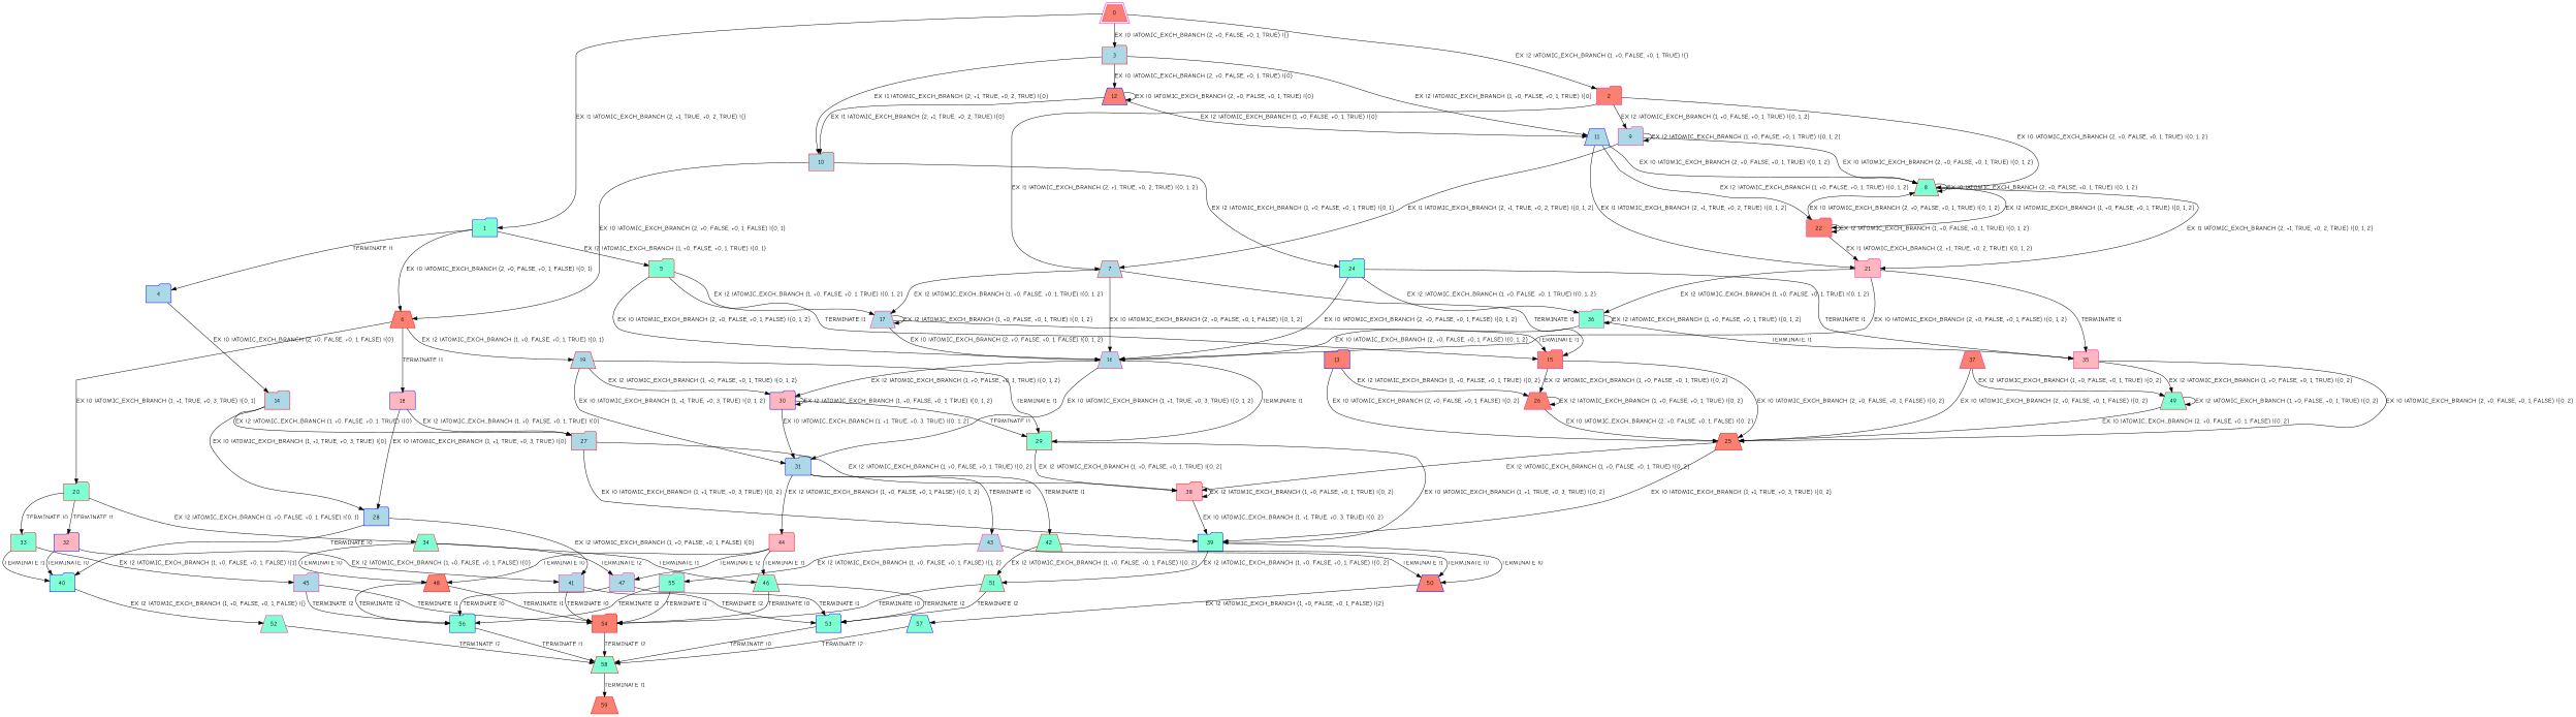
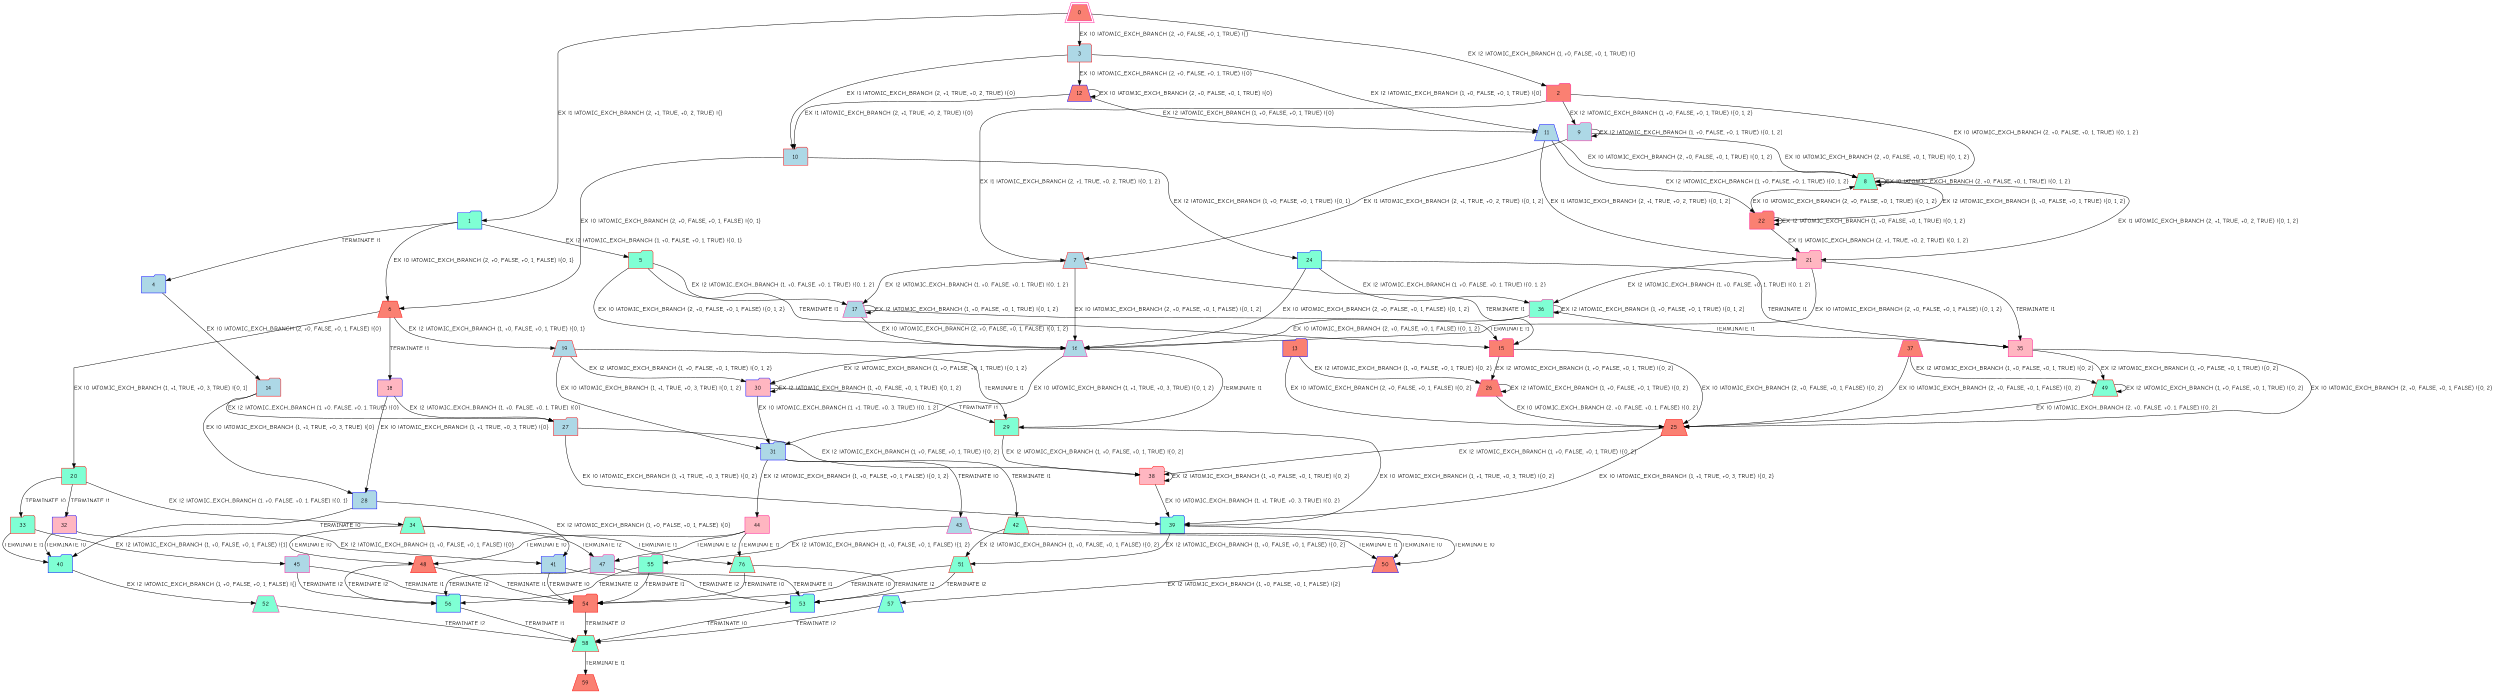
  digraph {
    fontname="Comic Neue"
    node [color=red fillcolor=aquamarine fontname="Comic Neue" shape=folder style=filled]
    edge [fontname="Comic Neue"]
    0 [color=deeppink fillcolor=salmon peripheries=2 shape=trapezium]
    1 [color=blue]
    2 [color=deeppink fillcolor=salmon]
    3 [fillcolor=lightblue]
    4 [color=blue fillcolor=lightblue]
    5
    6 [fillcolor=salmon shape=trapezium]
    7 [fillcolor=lightblue shape=trapezium]
    8 [shape=trapezium]
    9 [color=deeppink fillcolor=lightblue]
    10 [fillcolor=lightblue]
    11 [color=blue fillcolor=lightblue shape=trapezium]
    12 [color=blue fillcolor=salmon shape=trapezium]
    14 [fillcolor=lightblue]
    15 [color=deeppink fillcolor=salmon]
    16 [color=deeppink fillcolor=lightblue shape=trapezium]
    17 [color=deeppink fillcolor=lightblue shape=trapezium]
    18 [color=blue fillcolor=lightpink]
    19 [fillcolor=lightblue shape=trapezium]
    20
    21 [color=deeppink fillcolor=lightpink]
    22 [color=deeppink fillcolor=salmon]
    24 [color=blue]
    13 [color=blue fillcolor=salmon]
    25 [fillcolor=salmon shape=trapezium]
    26 [color=deeppink fillcolor=salmon shape=trapezium]
    27 [fillcolor=lightblue]
    28 [color=blue fillcolor=lightblue]
    29
    30 [color=blue fillcolor=lightpink]
    31 [color=blue fillcolor=lightblue]
    32 [color=blue fillcolor=lightpink]
    33
    34 [shape=trapezium]
    35 [color=deeppink fillcolor=lightpink]
    36 [color=deeppink]
    38 [fillcolor=lightpink]
    39 [color=blue]
    40 [color=blue]
-   41 [color=deeppink fillcolor=lightblue]
+   41 [color=blue fillcolor=lightblue]
    42 [shape=trapezium]
    43 [color=deeppink fillcolor=lightblue shape=trapezium]
-   44 [fillcolor=lightpink]
+   44 [color=deeppink fillcolor=lightpink]
    45 [color=deeppink fillcolor=lightblue]
-   46 [shape=trapezium]
+   46 [shape=trapezium label=76]
    47 [color=deeppink fillcolor=lightblue]
    48 [fillcolor=salmon shape=trapezium]
    49 [shape=trapezium]
    37 [color=deeppink fillcolor=salmon shape=trapezium]
    50 [color=blue fillcolor=salmon shape=trapezium]
    51 [shape=trapezium]
    52 [color=deeppink shape=trapezium]
    53 [color=blue]
    54 [fillcolor=salmon]
    55 [color=deeppink]
    56 [color=blue]
    57 [color=blue shape=trapezium]
    58 [shape=trapezium]
    59 [fillcolor=salmon shape=trapezium]
    0 -> 1 [label="EX !1 !ATOMIC_EXCH_BRANCH (2, +1, TRUE, +0, 2, TRUE) !{}"]
    0 -> 2 [label="EX !2 !ATOMIC_EXCH_BRANCH (1, +0, FALSE, +0, 1, TRUE) !{}"]
    0 -> 3 [label="EX !0 !ATOMIC_EXCH_BRANCH (2, +0, FALSE, +0, 1, TRUE) !{}"]
    1 -> 4 [label="TERMINATE !1"]
    1 -> 5 [label="EX !2 !ATOMIC_EXCH_BRANCH (1, +0, FALSE, +0, 1, TRUE) !{0, 1}"]
    1 -> 6 [label="EX !0 !ATOMIC_EXCH_BRANCH (2, +0, FALSE, +0, 1, FALSE) !{0, 1}"]
    2 -> 7 [label="EX !1 !ATOMIC_EXCH_BRANCH (2, +1, TRUE, +0, 2, TRUE) !{0, 1, 2}"]
    2 -> 8 [label="EX !0 !ATOMIC_EXCH_BRANCH (2, +0, FALSE, +0, 1, TRUE) !{0, 1, 2}"]
    2 -> 9 [label="EX !2 !ATOMIC_EXCH_BRANCH (1, +0, FALSE, +0, 1, TRUE) !{0, 1, 2}"]
    3 -> 10 [label="EX !1 !ATOMIC_EXCH_BRANCH (2, +1, TRUE, +0, 2, TRUE) !{0}"]
    3 -> 11 [label="EX !2 !ATOMIC_EXCH_BRANCH (1, +0, FALSE, +0, 1, TRUE) !{0}"]
    3 -> 12 [label="EX !0 !ATOMIC_EXCH_BRANCH (2, +0, FALSE, +0, 1, TRUE) !{0}"]
    4 -> 14 [label="EX !0 !ATOMIC_EXCH_BRANCH (2, +0, FALSE, +0, 1, FALSE) !{0}"]
    5 -> 15 [label="TERMINATE !1"]
    5 -> 16 [label="EX !0 !ATOMIC_EXCH_BRANCH (2, +0, FALSE, +0, 1, FALSE) !{0, 1, 2}"]
    5 -> 17 [label="EX !2 !ATOMIC_EXCH_BRANCH (1, +0, FALSE, +0, 1, TRUE) !{0, 1, 2}"]
    6 -> 18 [label="TERMINATE !1"]
    6 -> 19 [label="EX !2 !ATOMIC_EXCH_BRANCH (1, +0, FALSE, +0, 1, TRUE) !{0, 1}"]
    6 -> 20 [label="EX !0 !ATOMIC_EXCH_BRANCH (1, +1, TRUE, +0, 3, TRUE) !{0, 1}"]
    7 -> 15 [label="TERMINATE !1"]
    7 -> 16 [label="EX !0 !ATOMIC_EXCH_BRANCH (2, +0, FALSE, +0, 1, FALSE) !{0, 1, 2}"]
    7 -> 17 [label="EX !2 !ATOMIC_EXCH_BRANCH (1, +0, FALSE, +0, 1, TRUE) !{0, 1, 2}"]
    8 -> 8 [label="EX !0 !ATOMIC_EXCH_BRANCH (2, +0, FALSE, +0, 1, TRUE) !{0, 1, 2}"]
    8 -> 21 [label="EX !1 !ATOMIC_EXCH_BRANCH (2, +1, TRUE, +0, 2, TRUE) !{0, 1, 2}"]
    8 -> 22 [label="EX !2 !ATOMIC_EXCH_BRANCH (1, +0, FALSE, +0, 1, TRUE) !{0, 1, 2}"]
    9 -> 7 [label="EX !1 !ATOMIC_EXCH_BRANCH (2, +1, TRUE, +0, 2, TRUE) !{0, 1, 2}"]
    9 -> 8 [label="EX !0 !ATOMIC_EXCH_BRANCH (2, +0, FALSE, +0, 1, TRUE) !{0, 1, 2}"]
    9 -> 9 [label="EX !2 !ATOMIC_EXCH_BRANCH (1, +0, FALSE, +0, 1, TRUE) !{0, 1, 2}"]
    10 -> 6 [label="EX !0 !ATOMIC_EXCH_BRANCH (2, +0, FALSE, +0, 1, FALSE) !{0, 1}"]
    10 -> 24 [label="EX !2 !ATOMIC_EXCH_BRANCH (1, +0, FALSE, +0, 1, TRUE) !{0, 1}"]
    11 -> 8 [label="EX !0 !ATOMIC_EXCH_BRANCH (2, +0, FALSE, +0, 1, TRUE) !{0, 1, 2}"]
    11 -> 21 [label="EX !1 !ATOMIC_EXCH_BRANCH (2, +1, TRUE, +0, 2, TRUE) !{0, 1, 2}"]
    11 -> 22 [label="EX !2 !ATOMIC_EXCH_BRANCH (1, +0, FALSE, +0, 1, TRUE) !{0, 1, 2}"]
    12 -> 10 [label="EX !1 !ATOMIC_EXCH_BRANCH (2, +1, TRUE, +0, 2, TRUE) !{0}"]
    12 -> 11 [label="EX !2 !ATOMIC_EXCH_BRANCH (1, +0, FALSE, +0, 1, TRUE) !{0}"]
    12 -> 12 [label="EX !0 !ATOMIC_EXCH_BRANCH (2, +0, FALSE, +0, 1, TRUE) !{0}"]
    14 -> 27 [label="EX !2 !ATOMIC_EXCH_BRANCH (1, +0, FALSE, +0, 1, TRUE) !{0}"]
    14 -> 28 [label="EX !0 !ATOMIC_EXCH_BRANCH (1, +1, TRUE, +0, 3, TRUE) !{0}"]
    15 -> 25 [label="EX !0 !ATOMIC_EXCH_BRANCH (2, +0, FALSE, +0, 1, FALSE) !{0, 2}"]
    15 -> 26 [label="EX !2 !ATOMIC_EXCH_BRANCH (1, +0, FALSE, +0, 1, TRUE) !{0, 2}"]
    16 -> 29 [label="TERMINATE !1"]
    16 -> 30 [label="EX !2 !ATOMIC_EXCH_BRANCH (1, +0, FALSE, +0, 1, TRUE) !{0, 1, 2}"]
    16 -> 31 [label="EX !0 !ATOMIC_EXCH_BRANCH (1, +1, TRUE, +0, 3, TRUE) !{0, 1, 2}"]
    17 -> 15 [label="TERMINATE !1"]
    17 -> 16 [label="EX !0 !ATOMIC_EXCH_BRANCH (2, +0, FALSE, +0, 1, FALSE) !{0, 1, 2}"]
    17 -> 17 [label="EX !2 !ATOMIC_EXCH_BRANCH (1, +0, FALSE, +0, 1, TRUE) !{0, 1, 2}"]
    18 -> 27 [label="EX !2 !ATOMIC_EXCH_BRANCH (1, +0, FALSE, +0, 1, TRUE) !{0}"]
    18 -> 28 [label="EX !0 !ATOMIC_EXCH_BRANCH (1, +1, TRUE, +0, 3, TRUE) !{0}"]
    19 -> 29 [label="TERMINATE !1"]
    19 -> 30 [label="EX !2 !ATOMIC_EXCH_BRANCH (1, +0, FALSE, +0, 1, TRUE) !{0, 1, 2}"]
    19 -> 31 [label="EX !0 !ATOMIC_EXCH_BRANCH (1, +1, TRUE, +0, 3, TRUE) !{0, 1, 2}"]
    20 -> 32 [label="TERMINATE !1"]
    20 -> 33 [label="TERMINATE !0"]
    20 -> 34 [label="EX !2 !ATOMIC_EXCH_BRANCH (1, +0, FALSE, +0, 1, FALSE) !{0, 1}"]
    21 -> 16 [label="EX !0 !ATOMIC_EXCH_BRANCH (2, +0, FALSE, +0, 1, FALSE) !{0, 1, 2}"]
    21 -> 35 [label="TERMINATE !1"]
    21 -> 36 [label="EX !2 !ATOMIC_EXCH_BRANCH (1, +0, FALSE, +0, 1, TRUE) !{0, 1, 2}"]
    22 -> 8 [label="EX !0 !ATOMIC_EXCH_BRANCH (2, +0, FALSE, +0, 1, TRUE) !{0, 1, 2}"]
    22 -> 21 [label="EX !1 !ATOMIC_EXCH_BRANCH (2, +1, TRUE, +0, 2, TRUE) !{0, 1, 2}"]
    22 -> 22 [label="EX !2 !ATOMIC_EXCH_BRANCH (1, +0, FALSE, +0, 1, TRUE) !{0, 1, 2}"]
    24 -> 16 [label="EX !0 !ATOMIC_EXCH_BRANCH (2, +0, FALSE, +0, 1, FALSE) !{0, 1, 2}"]
    24 -> 35 [label="TERMINATE !1"]
    24 -> 36 [label="EX !2 !ATOMIC_EXCH_BRANCH (1, +0, FALSE, +0, 1, TRUE) !{0, 1, 2}"]
    13 -> 25 [label="EX !0 !ATOMIC_EXCH_BRANCH (2, +0, FALSE, +0, 1, FALSE) !{0, 2}"]
    13 -> 26 [label="EX !2 !ATOMIC_EXCH_BRANCH (1, +0, FALSE, +0, 1, TRUE) !{0, 2}"]
    25 -> 38 [label="EX !2 !ATOMIC_EXCH_BRANCH (1, +0, FALSE, +0, 1, TRUE) !{0, 2}"]
    25 -> 39 [label="EX !0 !ATOMIC_EXCH_BRANCH (1, +1, TRUE, +0, 3, TRUE) !{0, 2}"]
    26 -> 25 [label="EX !0 !ATOMIC_EXCH_BRANCH (2, +0, FALSE, +0, 1, FALSE) !{0, 2}"]
    26 -> 26 [label="EX !2 !ATOMIC_EXCH_BRANCH (1, +0, FALSE, +0, 1, TRUE) !{0, 2}"]
    27 -> 38 [label="EX !2 !ATOMIC_EXCH_BRANCH (1, +0, FALSE, +0, 1, TRUE) !{0, 2}"]
    27 -> 39 [label="EX !0 !ATOMIC_EXCH_BRANCH (1, +1, TRUE, +0, 3, TRUE) !{0, 2}"]
    28 -> 40 [label="TERMINATE !0"]
    28 -> 41 [label="EX !2 !ATOMIC_EXCH_BRANCH (1, +0, FALSE, +0, 1, FALSE) !{0}"]
    29 -> 38 [label="EX !2 !ATOMIC_EXCH_BRANCH (1, +0, FALSE, +0, 1, TRUE) !{0, 2}"]
    29 -> 39 [label="EX !0 !ATOMIC_EXCH_BRANCH (1, +1, TRUE, +0, 3, TRUE) !{0, 2}"]
    30 -> 29 [label="TERMINATE !1"]
    30 -> 30 [label="EX !2 !ATOMIC_EXCH_BRANCH (1, +0, FALSE, +0, 1, TRUE) !{0, 1, 2}"]
    30 -> 31 [label="EX !0 !ATOMIC_EXCH_BRANCH (1, +1, TRUE, +0, 3, TRUE) !{0, 1, 2}"]
    31 -> 42 [label="TERMINATE !1"]
    31 -> 43 [label="TERMINATE !0"]
    31 -> 44 [label="EX !2 !ATOMIC_EXCH_BRANCH (1, +0, FALSE, +0, 1, FALSE) !{0, 1, 2}"]
    32 -> 40 [label="TERMINATE !0"]
    32 -> 41 [label="EX !2 !ATOMIC_EXCH_BRANCH (1, +0, FALSE, +0, 1, FALSE) !{0}"]
    33 -> 40 [label="TERMINATE !1"]
    33 -> 45 [label="EX !2 !ATOMIC_EXCH_BRANCH (1, +0, FALSE, +0, 1, FALSE) !{1}"]
    34 -> 46 [label="TERMINATE !1"]
    34 -> 47 [label="TERMINATE !2"]
    34 -> 48 [label="TERMINATE !0"]
    35 -> 25 [label="EX !0 !ATOMIC_EXCH_BRANCH (2, +0, FALSE, +0, 1, FALSE) !{0, 2}"]
    35 -> 49 [label="EX !2 !ATOMIC_EXCH_BRANCH (1, +0, FALSE, +0, 1, TRUE) !{0, 2}"]
    36 -> 16 [label="EX !0 !ATOMIC_EXCH_BRANCH (2, +0, FALSE, +0, 1, FALSE) !{0, 1, 2}"]
    36 -> 35 [label="TERMINATE !1"]
    36 -> 36 [label="EX !2 !ATOMIC_EXCH_BRANCH (1, +0, FALSE, +0, 1, TRUE) !{0, 1, 2}"]
    38 -> 38 [label="EX !2 !ATOMIC_EXCH_BRANCH (1, +0, FALSE, +0, 1, TRUE) !{0, 2}"]
    38 -> 39 [label="EX !0 !ATOMIC_EXCH_BRANCH (1, +1, TRUE, +0, 3, TRUE) !{0, 2}"]
    39 -> 50 [label="TERMINATE !0"]
    39 -> 51 [label="EX !2 !ATOMIC_EXCH_BRANCH (1, +0, FALSE, +0, 1, FALSE) !{0, 2}"]
    40 -> 52 [label="EX !2 !ATOMIC_EXCH_BRANCH (1, +0, FALSE, +0, 1, FALSE) !{}"]
    41 -> 53 [label="TERMINATE !2"]
    41 -> 54 [label="TERMINATE !0"]
    42 -> 50 [label="TERMINATE !0"]
    42 -> 51 [label="EX !2 !ATOMIC_EXCH_BRANCH (1, +0, FALSE, +0, 1, FALSE) !{0, 2}"]
    43 -> 50 [label="TERMINATE !1"]
    43 -> 55 [label="EX !2 !ATOMIC_EXCH_BRANCH (1, +0, FALSE, +0, 1, FALSE) !{1, 2}"]
    44 -> 46 [label="TERMINATE !1"]
    44 -> 47 [label="TERMINATE !2"]
    44 -> 48 [label="TERMINATE !0"]
    45 -> 54 [label="TERMINATE !1"]
    45 -> 56 [label="TERMINATE !2"]
    46 -> 53 [label="TERMINATE !2"]
    46 -> 54 [label="TERMINATE !0"]
    47 -> 53 [label="TERMINATE !1"]
-   47 -> 56 [label="TERMINATE !0"]
+   47 -> 56 [label="TERMINATE !2"]
    48 -> 54 [label="TERMINATE !1"]
    48 -> 56 [label="TERMINATE !2"]
    49 -> 25 [label="EX !0 !ATOMIC_EXCH_BRANCH (2, +0, FALSE, +0, 1, FALSE) !{0, 2}"]
    49 -> 49 [label="EX !2 !ATOMIC_EXCH_BRANCH (1, +0, FALSE, +0, 1, TRUE) !{0, 2}"]
    37 -> 25 [label="EX !0 !ATOMIC_EXCH_BRANCH (2, +0, FALSE, +0, 1, FALSE) !{0, 2}"]
    37 -> 49 [label="EX !2 !ATOMIC_EXCH_BRANCH (1, +0, FALSE, +0, 1, TRUE) !{0, 2}"]
    50 -> 57 [label="EX !2 !ATOMIC_EXCH_BRANCH (1, +0, FALSE, +0, 1, FALSE) !{2}"]
    51 -> 53 [label="TERMINATE !2"]
    51 -> 54 [label="TERMINATE !0"]
    52 -> 58 [label="TERMINATE !2"]
    53 -> 58 [label="TERMINATE !0"]
    54 -> 58 [label="TERMINATE !2"]
    55 -> 54 [label="TERMINATE !1"]
    55 -> 56 [label="TERMINATE !2"]
    56 -> 58 [label="TERMINATE !1"]
    57 -> 58 [label="TERMINATE !2"]
    58 -> 59 [label="TERMINATE !1"]
  }
